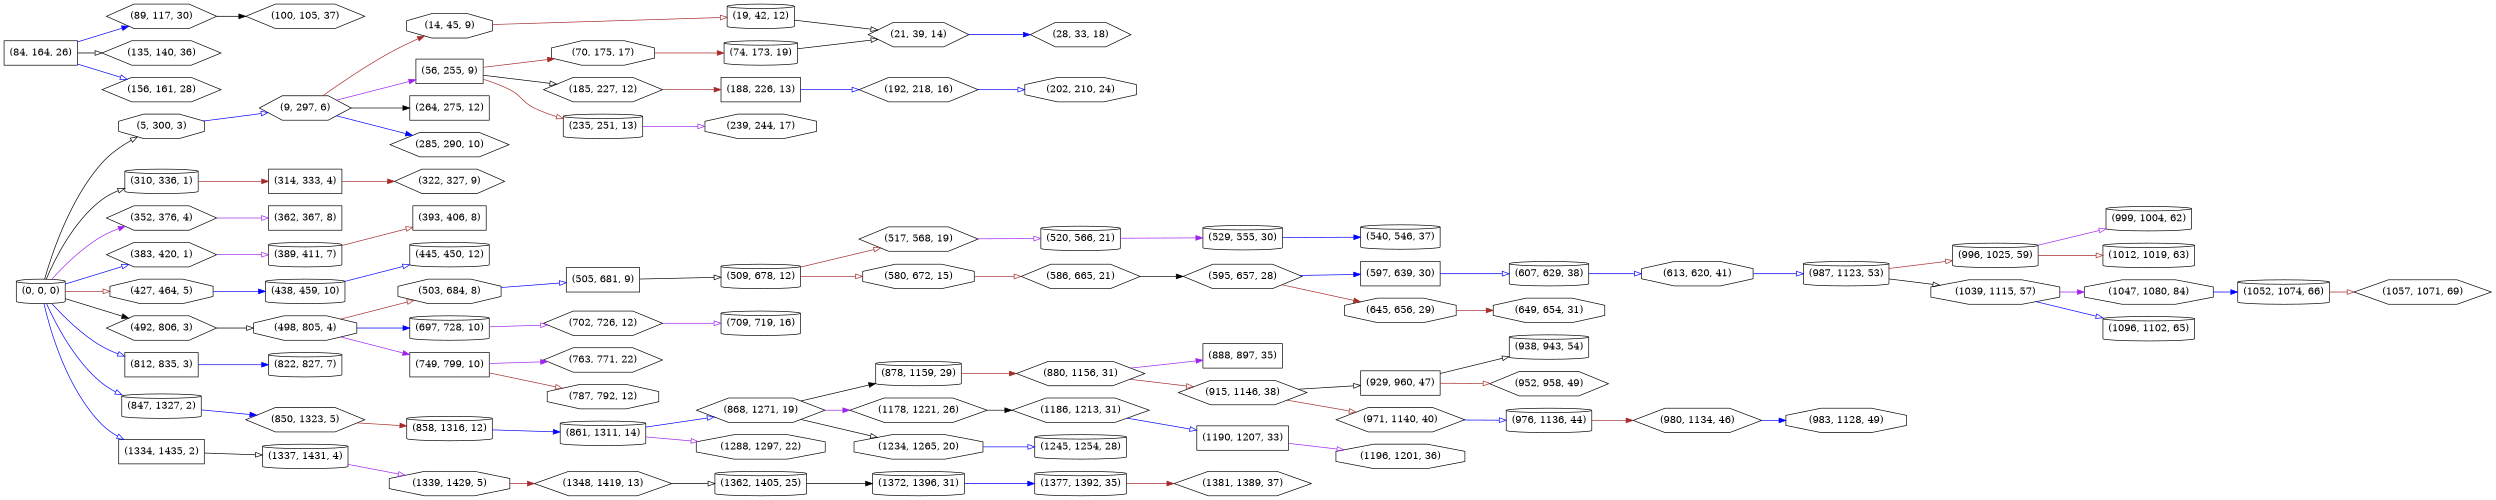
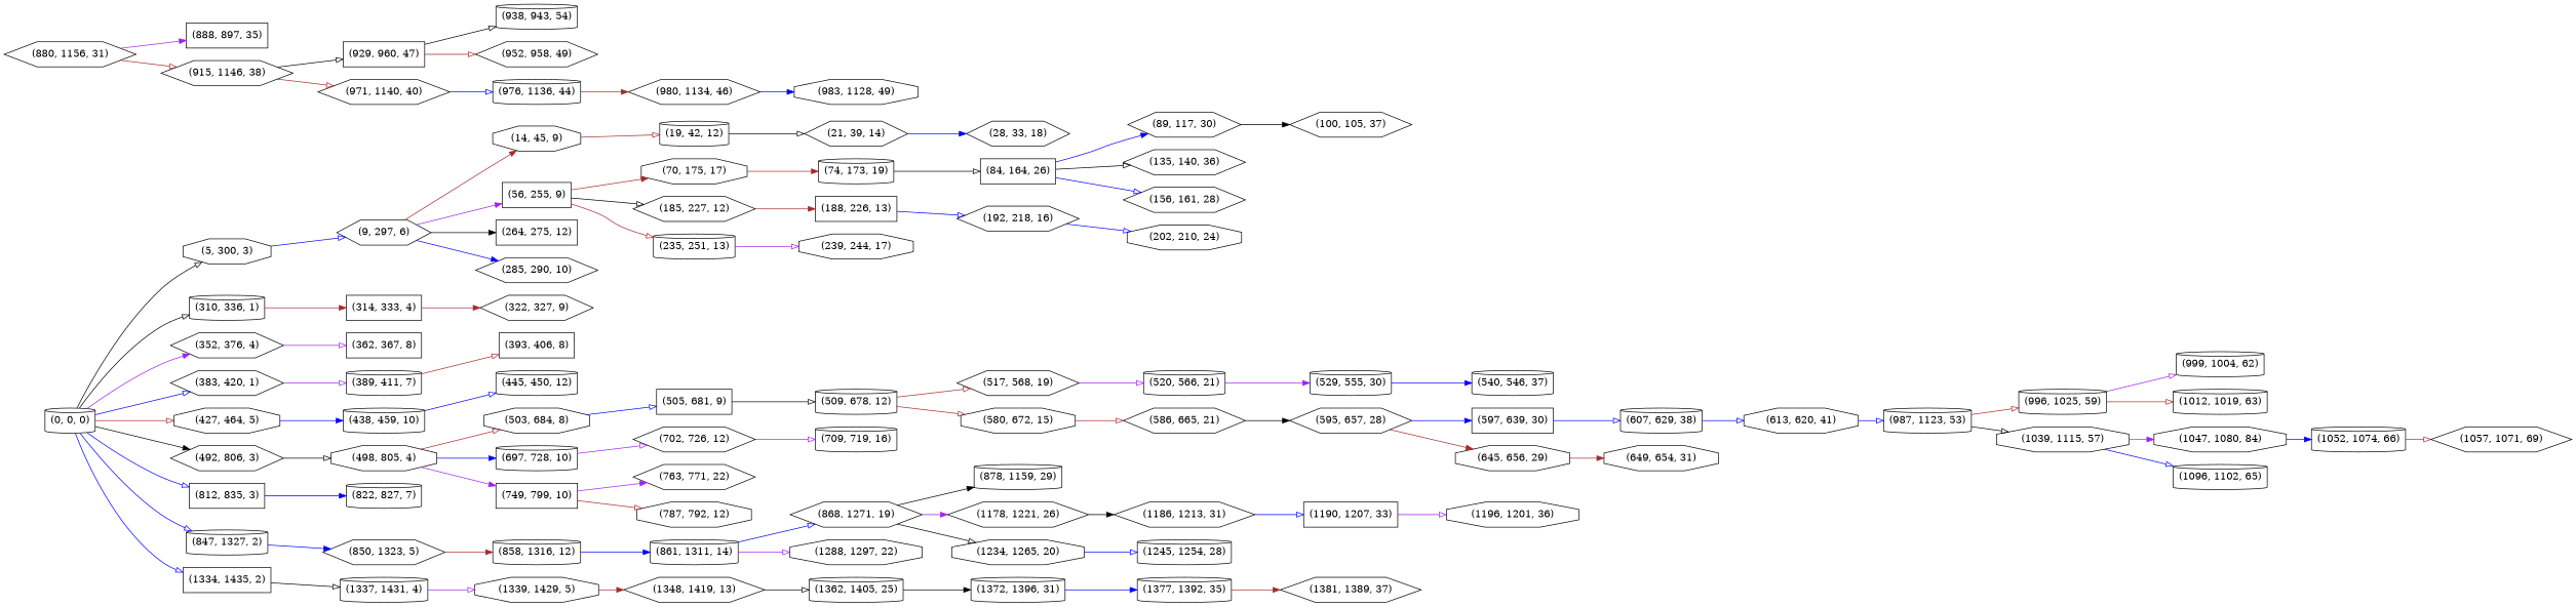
  digraph {
    rankdir=LR
    node [shape=cylinder]
    edge [arrowhead=onormal color=blue]
    "(5, 300, 3)" [shape=octagon]
    "(0, 0, 0)"
    "(310, 336, 1)"
    "(352, 376, 4)" [shape=hexagon]
    "(383, 420, 1)" [shape=hexagon]
    "(427, 464, 5)" [shape=octagon]
    "(492, 806, 3)" [shape=hexagon]
    "(812, 835, 3)" [shape=box]
    "(847, 1327, 2)"
    "(1334, 1435, 2)" [shape=box]
    "(9, 297, 6)" [shape=hexagon]
    "(314, 333, 4)" [shape=box]
    "(362, 367, 8)" [shape=box]
    "(389, 411, 7)"
    "(438, 459, 10)"
    "(498, 805, 4)" [shape=octagon]
    "(822, 827, 7)"
    "(850, 1323, 5)" [shape=hexagon]
    "(1337, 1431, 4)"
    "(14, 45, 9)" [shape=octagon]
    "(56, 255, 9)" [shape=box]
    "(264, 275, 12)" [shape=box]
    "(285, 290, 10)" [shape=hexagon]
    "(19, 42, 12)"
    "(70, 175, 17)" [shape=octagon]
    "(185, 227, 12)" [shape=hexagon]
    "(235, 251, 13)"
    "(21, 39, 14)" [shape=hexagon]
    "(28, 33, 18)" [shape=hexagon]
    "(74, 173, 19)"
    "(188, 226, 13)" [shape=box]
    "(239, 244, 17)" [shape=octagon]
    "(84, 164, 26)" [shape=box]
    "(89, 117, 30)" [shape=hexagon]
    "(135, 140, 36)" [shape=hexagon]
    "(156, 161, 28)" [shape=hexagon]
    "(100, 105, 37)" [shape=hexagon]
    "(192, 218, 16)" [shape=hexagon]
    "(202, 210, 24)" [shape=octagon]
    "(322, 327, 9)" [shape=hexagon]
    "(393, 406, 8)" [shape=box]
    "(445, 450, 12)"
    "(503, 684, 8)" [shape=octagon]
    "(697, 728, 10)"
    "(749, 799, 10)" [shape=box]
    "(505, 681, 9)" [shape=box]
    "(702, 726, 12)" [shape=hexagon]
    "(763, 771, 22)" [shape=hexagon]
    "(787, 792, 12)" [shape=octagon]
    "(509, 678, 12)"
    "(517, 568, 19)" [shape=hexagon]
    "(580, 672, 15)" [shape=octagon]
    "(520, 566, 21)"
    "(586, 665, 21)" [shape=hexagon]
    "(529, 555, 30)"
    "(540, 546, 37)"
    "(595, 657, 28)" [shape=hexagon]
    "(597, 639, 30)" [shape=box]
    "(645, 656, 29)" [shape=octagon]
    "(607, 629, 38)"
    "(649, 654, 31)" [shape=octagon]
    "(613, 620, 41)" [shape=octagon]
    "(987, 1123, 53)"
    "(709, 719, 16)"
    "(858, 1316, 12)"
    "(861, 1311, 14)"
    "(868, 1271, 19)" [shape=hexagon]
    "(1288, 1297, 22)" [shape=octagon]
    "(878, 1159, 29)"
    "(1178, 1221, 26)" [shape=hexagon]
    "(1234, 1265, 20)" [shape=octagon]
    "(880, 1156, 31)" [shape=hexagon]
    "(1186, 1213, 31)" [shape=hexagon]
    "(1245, 1254, 28)"
    "(888, 897, 35)" [shape=box]
    "(915, 1146, 38)" [shape=hexagon]
    "(929, 960, 47)" [shape=box]
    "(971, 1140, 40)" [shape=hexagon]
    "(938, 943, 54)"
    "(952, 958, 49)" [shape=hexagon]
    "(976, 1136, 44)"
    "(980, 1134, 46)" [shape=hexagon]
    "(983, 1128, 49)" [shape=octagon]
    "(996, 1025, 59)"
    "(1039, 1115, 57)" [shape=octagon]
    "(999, 1004, 62)"
    "(1012, 1019, 63)"
    n88 [label="(1047, 1080, 84)" shape=octagon]
    "(1096, 1102, 65)"
    "(1052, 1074, 66)"
    "(1057, 1071, 69)" [shape=hexagon]
    "(1190, 1207, 33)" [shape=box]
    "(1196, 1201, 36)" [shape=octagon]
    "(1339, 1429, 5)" [shape=octagon]
    "(1348, 1419, 13)" [shape=hexagon]
    "(1362, 1405, 25)"
    "(1372, 1396, 31)"
    "(1377, 1392, 35)"
    "(1381, 1389, 37)" [shape=hexagon]
    "(5, 300, 3)" -> "(9, 297, 6)"
    "(0, 0, 0)" -> "(5, 300, 3)" [color=black]
    "(0, 0, 0)" -> "(310, 336, 1)" [color=black]
    "(0, 0, 0)" -> "(352, 376, 4)" [arrowhead=normal color=purple]
    "(0, 0, 0)" -> "(383, 420, 1)"
    "(0, 0, 0)" -> "(427, 464, 5)" [color=brown]
    "(0, 0, 0)" -> "(492, 806, 3)" [arrowhead=normal color=black]
    "(0, 0, 0)" -> "(812, 835, 3)"
    "(0, 0, 0)" -> "(847, 1327, 2)"
    "(0, 0, 0)" -> "(1334, 1435, 2)"
    "(310, 336, 1)" -> "(314, 333, 4)" [arrowhead=normal color=brown]
    "(352, 376, 4)" -> "(362, 367, 8)" [color=purple]
    "(383, 420, 1)" -> "(389, 411, 7)" [color=purple]
    "(427, 464, 5)" -> "(438, 459, 10)" [arrowhead=normal]
    "(492, 806, 3)" -> "(498, 805, 4)" [color=black]
    "(812, 835, 3)" -> "(822, 827, 7)" [arrowhead=normal]
    "(847, 1327, 2)" -> "(850, 1323, 5)" [arrowhead=normal]
    "(1334, 1435, 2)" -> "(1337, 1431, 4)" [color=black]
    "(9, 297, 6)" -> "(14, 45, 9)" [arrowhead=normal color=brown]
    "(9, 297, 6)" -> "(56, 255, 9)" [arrowhead=normal color=purple]
    "(9, 297, 6)" -> "(264, 275, 12)" [arrowhead=normal color=black]
    "(9, 297, 6)" -> "(285, 290, 10)" [arrowhead=normal]
    "(314, 333, 4)" -> "(322, 327, 9)" [arrowhead=normal color=brown]
    "(389, 411, 7)" -> "(393, 406, 8)" [color=brown]
    "(438, 459, 10)" -> "(445, 450, 12)"
    "(498, 805, 4)" -> "(503, 684, 8)" [color=brown]
    "(498, 805, 4)" -> "(697, 728, 10)" [arrowhead=normal]
    "(498, 805, 4)" -> "(749, 799, 10)" [arrowhead=normal color=purple]
    "(850, 1323, 5)" -> "(858, 1316, 12)" [arrowhead=normal color=brown]
    "(1337, 1431, 4)" -> "(1339, 1429, 5)" [color=purple]
    "(14, 45, 9)" -> "(19, 42, 12)" [color=brown]
    "(56, 255, 9)" -> "(70, 175, 17)" [arrowhead=normal color=brown]
    "(56, 255, 9)" -> "(185, 227, 12)" [color=black]
    "(56, 255, 9)" -> "(235, 251, 13)" [color=brown]
    "(19, 42, 12)" -> "(21, 39, 14)" [color=black]
    "(70, 175, 17)" -> "(74, 173, 19)" [arrowhead=normal color=brown]
    "(185, 227, 12)" -> "(188, 226, 13)" [arrowhead=normal color=brown]
    "(235, 251, 13)" -> "(239, 244, 17)" [color=purple]
    "(21, 39, 14)" -> "(28, 33, 18)" [arrowhead=normal]
-   "(74, 173, 19)" -> "(21, 39, 14)" [color=black]
+   "(74, 173, 19)" -> "(84, 164, 26)" [color=black]
    "(188, 226, 13)" -> "(192, 218, 16)"
    "(84, 164, 26)" -> "(89, 117, 30)" [arrowhead=normal]
    "(84, 164, 26)" -> "(135, 140, 36)" [color=black]
    "(84, 164, 26)" -> "(156, 161, 28)"
    "(89, 117, 30)" -> "(100, 105, 37)" [arrowhead=normal color=black]
    "(192, 218, 16)" -> "(202, 210, 24)"
    "(503, 684, 8)" -> "(505, 681, 9)"
    "(697, 728, 10)" -> "(702, 726, 12)" [color=purple]
    "(749, 799, 10)" -> "(763, 771, 22)" [arrowhead=normal color=purple]
    "(749, 799, 10)" -> "(787, 792, 12)" [color=brown]
    "(505, 681, 9)" -> "(509, 678, 12)" [color=black]
    "(702, 726, 12)" -> "(709, 719, 16)" [color=purple]
    "(509, 678, 12)" -> "(517, 568, 19)" [color=brown]
    "(509, 678, 12)" -> "(580, 672, 15)" [color=brown]
    "(517, 568, 19)" -> "(520, 566, 21)" [color=purple]
    "(580, 672, 15)" -> "(586, 665, 21)" [color=brown]
    "(520, 566, 21)" -> "(529, 555, 30)" [arrowhead=normal color=purple]
    "(586, 665, 21)" -> "(595, 657, 28)" [arrowhead=normal color=black]
    "(529, 555, 30)" -> "(540, 546, 37)" [arrowhead=normal]
    "(595, 657, 28)" -> "(597, 639, 30)" [arrowhead=normal]
    "(595, 657, 28)" -> "(645, 656, 29)" [arrowhead=normal color=brown]
    "(597, 639, 30)" -> "(607, 629, 38)"
    "(645, 656, 29)" -> "(649, 654, 31)" [arrowhead=normal color=brown]
    "(607, 629, 38)" -> "(613, 620, 41)"
    "(613, 620, 41)" -> "(987, 1123, 53)"
    "(987, 1123, 53)" -> "(996, 1025, 59)" [color=brown]
    "(987, 1123, 53)" -> "(1039, 1115, 57)" [color=black]
    "(858, 1316, 12)" -> "(861, 1311, 14)" [arrowhead=normal]
    "(861, 1311, 14)" -> "(868, 1271, 19)"
    "(861, 1311, 14)" -> "(1288, 1297, 22)" [color=purple]
    "(868, 1271, 19)" -> "(878, 1159, 29)" [arrowhead=normal color=black]
    "(868, 1271, 19)" -> "(1178, 1221, 26)" [arrowhead=normal color=purple]
    "(868, 1271, 19)" -> "(1234, 1265, 20)" [color=black]
-   "(878, 1159, 29)" -> "(880, 1156, 31)" [arrowhead=normal color=brown]
    "(1178, 1221, 26)" -> "(1186, 1213, 31)" [arrowhead=normal color=black]
    "(1234, 1265, 20)" -> "(1245, 1254, 28)"
    "(880, 1156, 31)" -> "(888, 897, 35)" [arrowhead=normal color=purple]
    "(880, 1156, 31)" -> "(915, 1146, 38)" [color=brown]
    "(1186, 1213, 31)" -> "(1190, 1207, 33)"
    "(915, 1146, 38)" -> "(929, 960, 47)" [color=black]
    "(915, 1146, 38)" -> "(971, 1140, 40)" [color=brown]
    "(929, 960, 47)" -> "(938, 943, 54)" [color=black]
    "(929, 960, 47)" -> "(952, 958, 49)" [color=brown]
    "(971, 1140, 40)" -> "(976, 1136, 44)"
    "(976, 1136, 44)" -> "(980, 1134, 46)" [arrowhead=normal color=brown]
    "(980, 1134, 46)" -> "(983, 1128, 49)" [arrowhead=normal]
    "(996, 1025, 59)" -> "(999, 1004, 62)" [color=purple]
    "(996, 1025, 59)" -> "(1012, 1019, 63)" [color=brown]
    "(1039, 1115, 57)" -> n88 [arrowhead=normal color=purple]
    "(1039, 1115, 57)" -> "(1096, 1102, 65)"
    n88 -> "(1052, 1074, 66)" [arrowhead=normal]
    "(1052, 1074, 66)" -> "(1057, 1071, 69)" [color=brown]
    "(1190, 1207, 33)" -> "(1196, 1201, 36)" [color=purple]
    "(1339, 1429, 5)" -> "(1348, 1419, 13)" [arrowhead=normal color=brown]
    "(1348, 1419, 13)" -> "(1362, 1405, 25)" [color=black]
    "(1362, 1405, 25)" -> "(1372, 1396, 31)" [arrowhead=normal color=black]
    "(1372, 1396, 31)" -> "(1377, 1392, 35)" [arrowhead=normal]
    "(1377, 1392, 35)" -> "(1381, 1389, 37)" [arrowhead=normal color=brown]
  }
